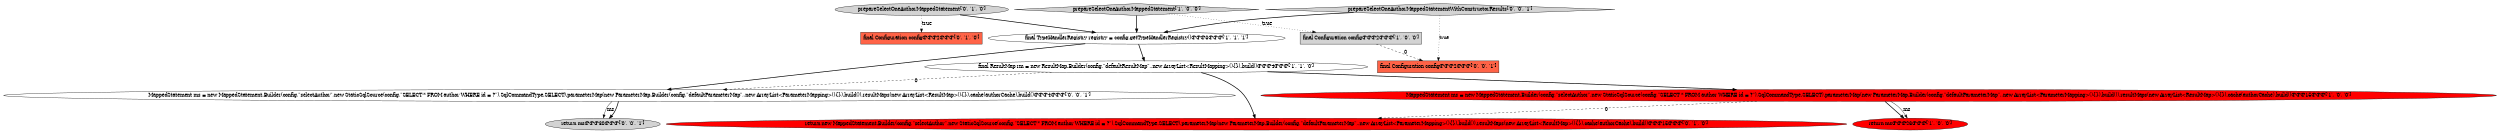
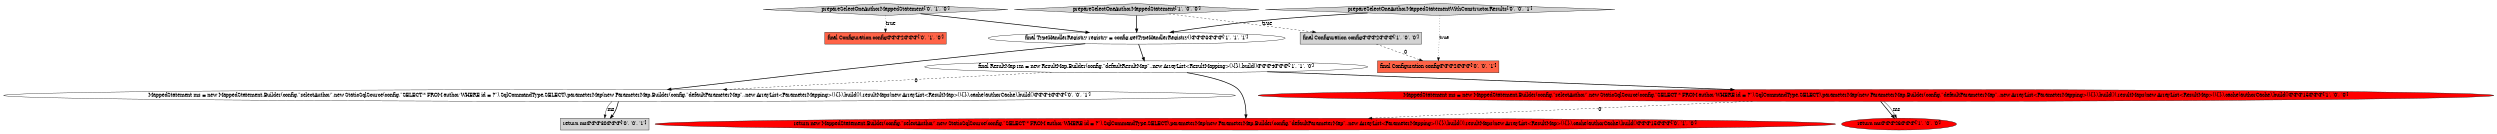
  digraph {
    node [fillcolor=lightgray shape=ellipse style=filled]
    edge [style=bold]
    n1 [fillcolor=tomato label="final Configuration config@@@2@@@['0', '1', '0']" shape=box]
    n2 [fillcolor=white label="MappedStatement ms = new MappedStatement.Builder(config,\"selectAuthor\",new StaticSqlSource(config,\"SELECT * FROM author WHERE id = ?\"),SqlCommandType.SELECT).parameterMap(new ParameterMap.Builder(config,\"defaultParameterMap\",,new ArrayList<ParameterMapping>(){}).build()).resultMaps(new ArrayList<ResultMap>(){}).cache(authorCache).build()@@@4@@@['0', '0', '1']"]
-   n3 [label="return ms@@@30@@@['0', '0', '1']"]
+   n3 [label="return ms@@@30@@@['0', '0', '1']" shape=box]
    n4 [label="prepareSelectOneAuthorMappedStatement['1', '0', '0']" shape=diamond]
    n5 [fillcolor=white label="final TypeHandlerRegistry registry = config.getTypeHandlerRegistry()@@@3@@@['1', '1', '1']"]
    n6 [label="final Configuration config@@@2@@@['1', '0', '0']" shape=box]
    n7 [fillcolor=white label="final ResultMap rm = new ResultMap.Builder(config,\"defaultResultMap\",,new ArrayList<ResultMapping>(){}).build()@@@4@@@['1', '1', '0']"]
    n8 [fillcolor=tomato label="final Configuration config@@@2@@@['0', '0', '1']" shape=box]
    n9 [fillcolor=red label="return new MappedStatement.Builder(config,\"selectAuthor\",new StaticSqlSource(config,\"SELECT * FROM author WHERE id = ?\"),SqlCommandType.SELECT).parameterMap(new ParameterMap.Builder(config,\"defaultParameterMap\",,new ArrayList<ParameterMapping>(){}).build()).resultMaps(new ArrayList<ResultMap>(){}).cache(authorCache).build()@@@15@@@['0', '1', '0']"]
    n10 [fillcolor=red label="MappedStatement ms = new MappedStatement.Builder(config,\"selectAuthor\",new StaticSqlSource(config,\"SELECT * FROM author WHERE id = ?\"),SqlCommandType.SELECT).parameterMap(new ParameterMap.Builder(config,\"defaultParameterMap\",,new ArrayList<ParameterMapping>(){}).build()).resultMaps(new ArrayList<ResultMap>(){}).cache(authorCache).build()@@@15@@@['1', '0', '0']"]
-   n11 [label="prepareSelectOneAuthorMappedStatement['0', '1', '0']"]
+   n11 [label="prepareSelectOneAuthorMappedStatement['0', '1', '0']" shape=diamond]
    n12 [fillcolor=red label="return ms@@@26@@@['1', '0', '0']"]
    n13 [label="prepareSelectOneAuthorMappedStatementWithConstructorResults['0', '0', '1']" shape=diamond]
    n2 -> n3 [label=ms style=solid]
    n2 -> n3
    n4 -> n5
-   n4 -> n6 [label=true style=dotted]
+   n4 -> n6 [label=true style=dashed]
    n5 -> n2
    n5 -> n7
    n6 -> n8 [label=0 style=dashed]
    n7 -> n2 [label=0 style=dashed]
    n7 -> n9
    n7 -> n10
    n10 -> n9 [label=0 style=dashed]
    n10 -> n12
    n10 -> n12 [label=ms style=solid]
    n11 -> n1 [label=true style=dotted]
    n11 -> n5
    n13 -> n5
    n13 -> n8 [label=true style=dotted]
  }
